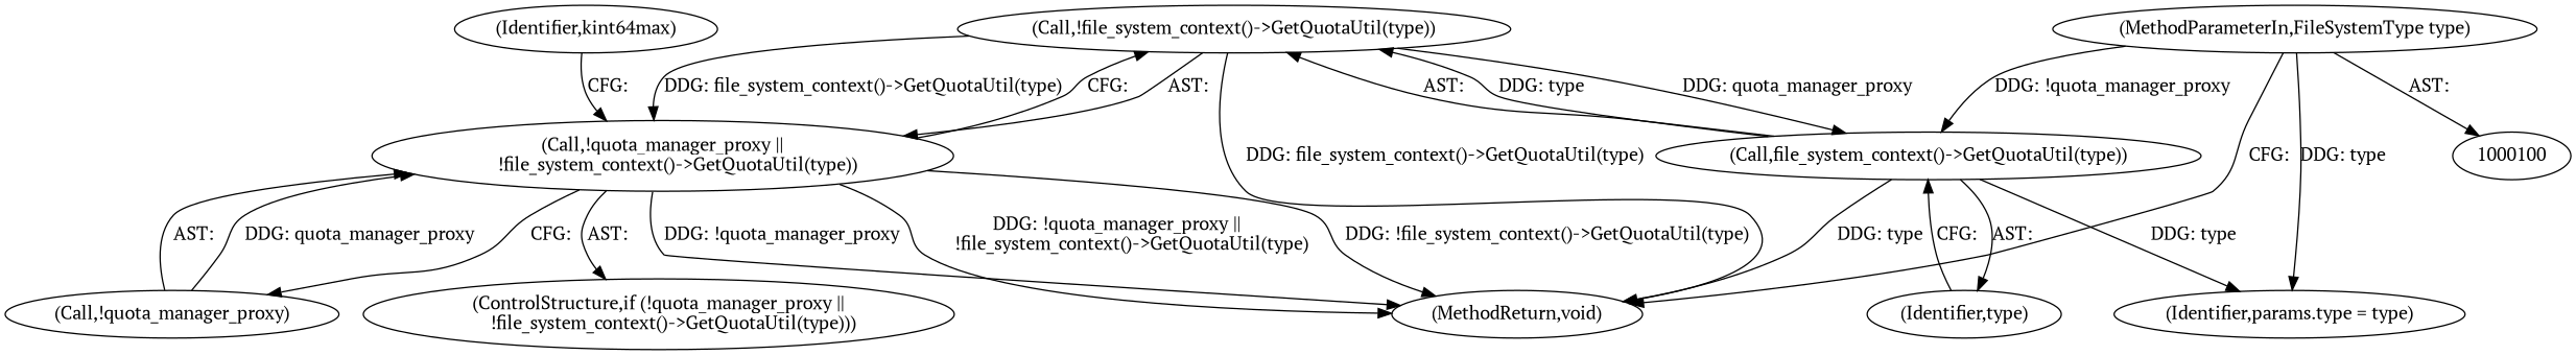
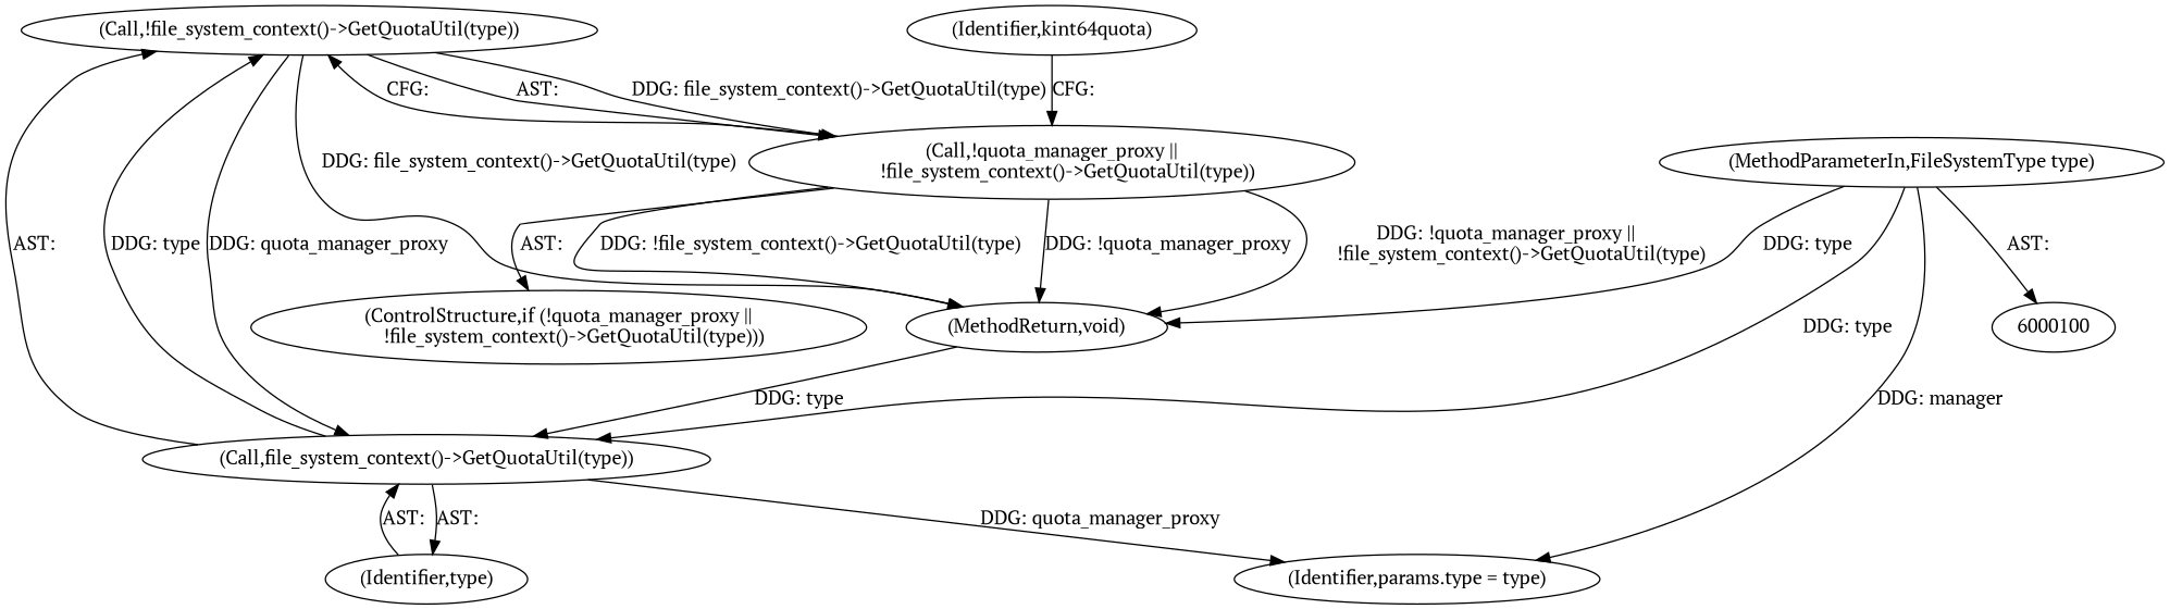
  digraph {
    fontname="PT Serif"
    node [fontname="PT Serif"]
    edge [fontname="PT Serif"]
    n1 [label="(Call,!file_system_context()->GetQuotaUtil(type))"]
    n2 [label="(Call,file_system_context()->GetQuotaUtil(type))"]
    n3 [label="(Call,!quota_manager_proxy ||\n      !file_system_context()->GetQuotaUtil(type))"]
    n4 [label="(MethodReturn,void)"]
    n5 [label="(Identifier,type)"]
    n6 [label="(Identifier,params.type = type)"]
    n7 [label="(ControlStructure,if (!quota_manager_proxy ||\n      !file_system_context()->GetQuotaUtil(type)))"]
-   n8 [label="(Call,!quota_manager_proxy)"]
    n9 [label="(MethodParameterIn,FileSystemType type)"]
-   1000100
-   n11 [label="(Identifier,kint64max)"]
+   1000100 [label=6000100]
+   n11 [label="(Identifier,kint64quota)"]
    n1 -> n2 [label="DDG: quota_manager_proxy"]
    n1 -> n3 [label="AST: "]
    n1 -> n3 [label="DDG: file_system_context()->GetQuotaUtil(type)"]
    n1 -> n4 [label="DDG: file_system_context()->GetQuotaUtil(type)"]
    n2 -> n1 [label="AST: "]
    n2 -> n1 [label="DDG: type"]
-   n2 -> n4 [label="DDG: type"]
+   n4 -> n2 [label="DDG: type"]
    n2 -> n5 [label="AST: "]
-   n2 -> n6 [label="DDG: type"]
+   n2 -> n6 [label="DDG: quota_manager_proxy"]
    n3 -> n1 [label="CFG: "]
    n3 -> n4 [label="DDG: !file_system_context()->GetQuotaUtil(type)"]
    n3 -> n4 [label="DDG: !quota_manager_proxy"]
    n3 -> n4 [label="DDG: !quota_manager_proxy ||\n      !file_system_context()->GetQuotaUtil(type)"]
    n3 -> n7 [label="AST: "]
-   n3 -> n8 [label="CFG: "]
-   n5 -> n2 [label="CFG: "]
-   n8 -> n3 [label="AST: "]
-   n8 -> n3 [label="DDG: quota_manager_proxy"]
-   n9 -> n2 [label="DDG: !quota_manager_proxy"]
-   n9 -> n4 [label="CFG: "]
-   n9 -> n6 [label="DDG: type"]
+   n5 -> n2 [label="AST: "]
+   n9 -> n2 [label="DDG: type"]
+   n9 -> n4 [label="DDG: type"]
+   n9 -> n6 [label="DDG: manager"]
    n9 -> 1000100 [label="AST: "]
    n11 -> n3 [label="CFG: "]
  }
